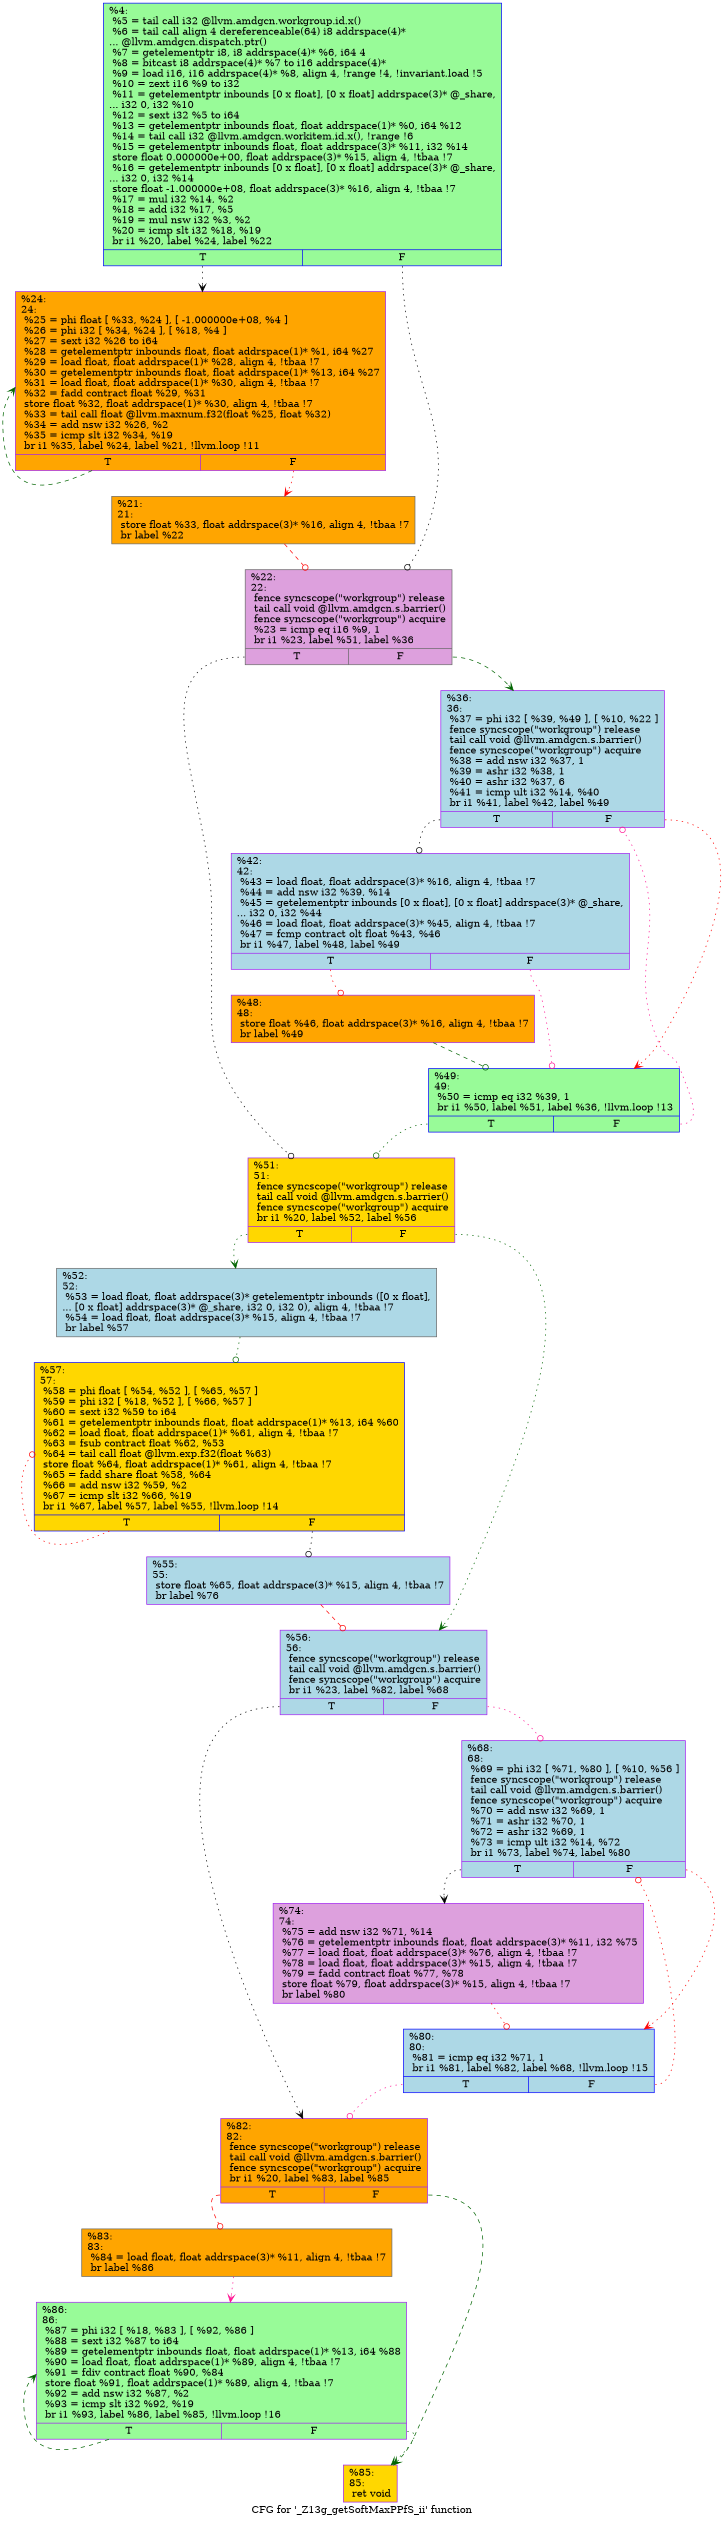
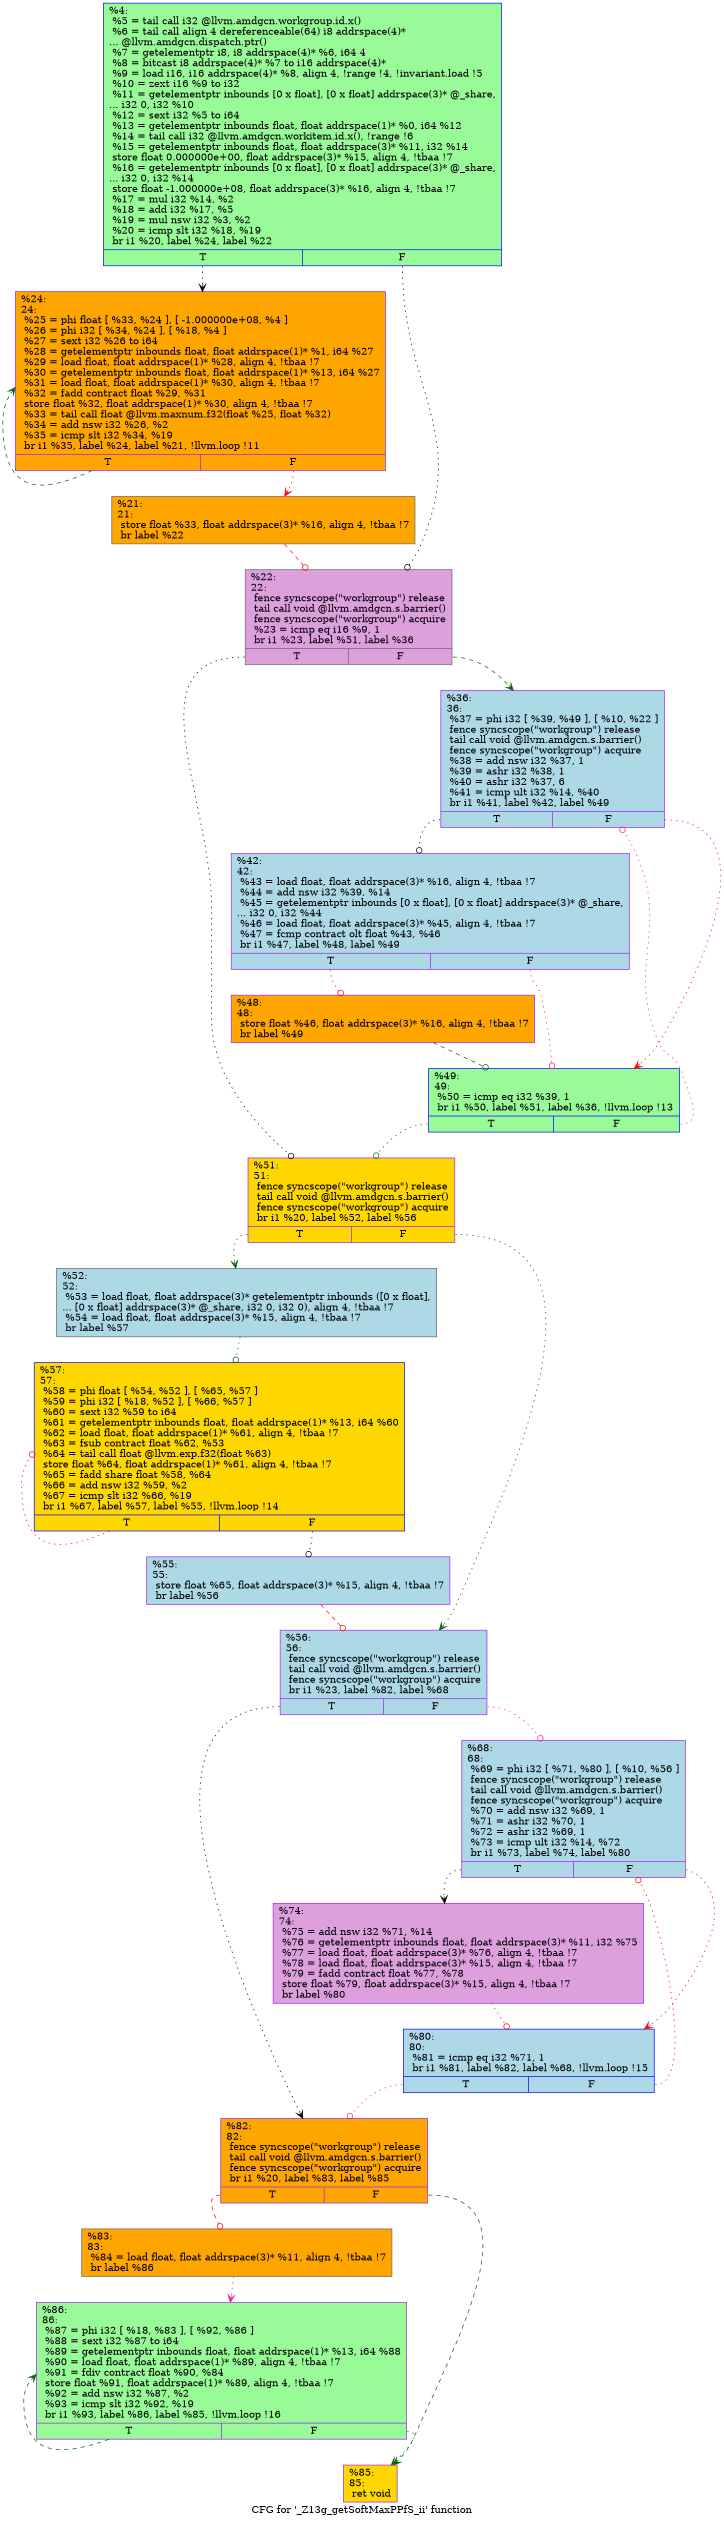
  digraph {
    label="CFG for '_Z13g_getSoftMaxPPfS_ii' function"
    node [color=purple fillcolor=lightblue shape=record style=filled]
    edge [arrowhead=odot color=darkgreen style=dotted tailport=s0]
    n1 [color=blue fillcolor=palegreen label="{%4:\l  %5 = tail call i32 @llvm.amdgcn.workgroup.id.x()\l  %6 = tail call align 4 dereferenceable(64) i8 addrspace(4)*\l... @llvm.amdgcn.dispatch.ptr()\l  %7 = getelementptr i8, i8 addrspace(4)* %6, i64 4\l  %8 = bitcast i8 addrspace(4)* %7 to i16 addrspace(4)*\l  %9 = load i16, i16 addrspace(4)* %8, align 4, !range !4, !invariant.load !5\l  %10 = zext i16 %9 to i32\l  %11 = getelementptr inbounds [0 x float], [0 x float] addrspace(3)* @_share,\l... i32 0, i32 %10\l  %12 = sext i32 %5 to i64\l  %13 = getelementptr inbounds float, float addrspace(1)* %0, i64 %12\l  %14 = tail call i32 @llvm.amdgcn.workitem.id.x(), !range !6\l  %15 = getelementptr inbounds float, float addrspace(3)* %11, i32 %14\l  store float 0.000000e+00, float addrspace(3)* %15, align 4, !tbaa !7\l  %16 = getelementptr inbounds [0 x float], [0 x float] addrspace(3)* @_share,\l... i32 0, i32 %14\l  store float -1.000000e+08, float addrspace(3)* %16, align 4, !tbaa !7\l  %17 = mul i32 %14, %2\l  %18 = add i32 %17, %5\l  %19 = mul nsw i32 %3, %2\l  %20 = icmp slt i32 %18, %19\l  br i1 %20, label %24, label %22\l|{<s0>T|<s1>F}}"]
    n2 [fillcolor=orange label="{%24:\l24:                                               \l  %25 = phi float [ %33, %24 ], [ -1.000000e+08, %4 ]\l  %26 = phi i32 [ %34, %24 ], [ %18, %4 ]\l  %27 = sext i32 %26 to i64\l  %28 = getelementptr inbounds float, float addrspace(1)* %1, i64 %27\l  %29 = load float, float addrspace(1)* %28, align 4, !tbaa !7\l  %30 = getelementptr inbounds float, float addrspace(1)* %13, i64 %27\l  %31 = load float, float addrspace(1)* %30, align 4, !tbaa !7\l  %32 = fadd contract float %29, %31\l  store float %32, float addrspace(1)* %30, align 4, !tbaa !7\l  %33 = tail call float @llvm.maxnum.f32(float %25, float %32)\l  %34 = add nsw i32 %26, %2\l  %35 = icmp slt i32 %34, %19\l  br i1 %35, label %24, label %21, !llvm.loop !11\l|{<s0>T|<s1>F}}"]
    n3 [color=gray40 fillcolor=plum label="{%22:\l22:                                               \l  fence syncscope(\"workgroup\") release\l  tail call void @llvm.amdgcn.s.barrier()\l  fence syncscope(\"workgroup\") acquire\l  %23 = icmp eq i16 %9, 1\l  br i1 %23, label %51, label %36\l|{<s0>T|<s1>F}}"]
    n4 [color=gray40 fillcolor=orange label="{%21:\l21:                                               \l  store float %33, float addrspace(3)* %16, align 4, !tbaa !7\l  br label %22\l}"]
    n5 [fillcolor=gold label="{%51:\l51:                                               \l  fence syncscope(\"workgroup\") release\l  tail call void @llvm.amdgcn.s.barrier()\l  fence syncscope(\"workgroup\") acquire\l  br i1 %20, label %52, label %56\l|{<s0>T|<s1>F}}"]
    n6 [label="{%36:\l36:                                               \l  %37 = phi i32 [ %39, %49 ], [ %10, %22 ]\l  fence syncscope(\"workgroup\") release\l  tail call void @llvm.amdgcn.s.barrier()\l  fence syncscope(\"workgroup\") acquire\l  %38 = add nsw i32 %37, 1\l  %39 = ashr i32 %38, 1\l  %40 = ashr i32 %37, 6\l  %41 = icmp ult i32 %14, %40\l  br i1 %41, label %42, label %49\l|{<s0>T|<s1>F}}"]
    n7 [color=gray40 label="{%52:\l52:                                               \l  %53 = load float, float addrspace(3)* getelementptr inbounds ([0 x float],\l... [0 x float] addrspace(3)* @_share, i32 0, i32 0), align 4, !tbaa !7\l  %54 = load float, float addrspace(3)* %15, align 4, !tbaa !7\l  br label %57\l}"]
    n8 [label="{%56:\l56:                                               \l  fence syncscope(\"workgroup\") release\l  tail call void @llvm.amdgcn.s.barrier()\l  fence syncscope(\"workgroup\") acquire\l  br i1 %23, label %82, label %68\l|{<s0>T|<s1>F}}"]
    n9 [label="{%42:\l42:                                               \l  %43 = load float, float addrspace(3)* %16, align 4, !tbaa !7\l  %44 = add nsw i32 %39, %14\l  %45 = getelementptr inbounds [0 x float], [0 x float] addrspace(3)* @_share,\l... i32 0, i32 %44\l  %46 = load float, float addrspace(3)* %45, align 4, !tbaa !7\l  %47 = fcmp contract olt float %43, %46\l  br i1 %47, label %48, label %49\l|{<s0>T|<s1>F}}"]
    n10 [color=blue fillcolor=palegreen label="{%49:\l49:                                               \l  %50 = icmp eq i32 %39, 1\l  br i1 %50, label %51, label %36, !llvm.loop !13\l|{<s0>T|<s1>F}}"]
    n11 [color=blue fillcolor=gold label="{%57:\l57:                                               \l  %58 = phi float [ %54, %52 ], [ %65, %57 ]\l  %59 = phi i32 [ %18, %52 ], [ %66, %57 ]\l  %60 = sext i32 %59 to i64\l  %61 = getelementptr inbounds float, float addrspace(1)* %13, i64 %60\l  %62 = load float, float addrspace(1)* %61, align 4, !tbaa !7\l  %63 = fsub contract float %62, %53\l  %64 = tail call float @llvm.exp.f32(float %63)\l  store float %64, float addrspace(1)* %61, align 4, !tbaa !7\l  %65 = fadd share float %58, %64\l  %66 = add nsw i32 %59, %2\l  %67 = icmp slt i32 %66, %19\l  br i1 %67, label %57, label %55, !llvm.loop !14\l|{<s0>T|<s1>F}}"]
    n12 [fillcolor=orange label="{%82:\l82:                                               \l  fence syncscope(\"workgroup\") release\l  tail call void @llvm.amdgcn.s.barrier()\l  fence syncscope(\"workgroup\") acquire\l  br i1 %20, label %83, label %85\l|{<s0>T|<s1>F}}"]
    n13 [label="{%68:\l68:                                               \l  %69 = phi i32 [ %71, %80 ], [ %10, %56 ]\l  fence syncscope(\"workgroup\") release\l  tail call void @llvm.amdgcn.s.barrier()\l  fence syncscope(\"workgroup\") acquire\l  %70 = add nsw i32 %69, 1\l  %71 = ashr i32 %70, 1\l  %72 = ashr i32 %69, 1\l  %73 = icmp ult i32 %14, %72\l  br i1 %73, label %74, label %80\l|{<s0>T|<s1>F}}"]
    n14 [fillcolor=orange label="{%48:\l48:                                               \l  store float %46, float addrspace(3)* %16, align 4, !tbaa !7\l  br label %49\l}"]
-   n15 [label="{%55:\l55:                                               \l  store float %65, float addrspace(3)* %15, align 4, !tbaa !7\l  br label %76\l}"]
+   n15 [label="{%55:\l55:                                               \l  store float %65, float addrspace(3)* %15, align 4, !tbaa !7\l  br label %56\l}"]
    n16 [color=gray40 fillcolor=orange label="{%83:\l83:                                               \l  %84 = load float, float addrspace(3)* %11, align 4, !tbaa !7\l  br label %86\l}"]
    n17 [fillcolor=gold label="{%85:\l85:                                               \l  ret void\l}"]
    n18 [fillcolor=plum label="{%74:\l74:                                               \l  %75 = add nsw i32 %71, %14\l  %76 = getelementptr inbounds float, float addrspace(3)* %11, i32 %75\l  %77 = load float, float addrspace(3)* %76, align 4, !tbaa !7\l  %78 = load float, float addrspace(3)* %15, align 4, !tbaa !7\l  %79 = fadd contract float %77, %78\l  store float %79, float addrspace(3)* %15, align 4, !tbaa !7\l  br label %80\l}"]
    n19 [color=blue label="{%80:\l80:                                               \l  %81 = icmp eq i32 %71, 1\l  br i1 %81, label %82, label %68, !llvm.loop !15\l|{<s0>T|<s1>F}}"]
    n20 [fillcolor=palegreen label="{%86:\l86:                                               \l  %87 = phi i32 [ %18, %83 ], [ %92, %86 ]\l  %88 = sext i32 %87 to i64\l  %89 = getelementptr inbounds float, float addrspace(1)* %13, i64 %88\l  %90 = load float, float addrspace(1)* %89, align 4, !tbaa !7\l  %91 = fdiv contract float %90, %84\l  store float %91, float addrspace(1)* %89, align 4, !tbaa !7\l  %92 = add nsw i32 %87, %2\l  %93 = icmp slt i32 %92, %19\l  br i1 %93, label %86, label %85, !llvm.loop !16\l|{<s0>T|<s1>F}}"]
    n1 -> n2 [arrowhead=vee color=black]
    n1 -> n3 [color=black tailport=s1]
    n2 -> n2 [arrowhead=vee style=dashed]
    n2 -> n4 [arrowhead=vee color=red tailport=s1]
    n3 -> n5 [color=black]
    n3 -> n6 [arrowhead=vee style=dashed tailport=s1]
    n4 -> n3 [color=red style=dashed]
    n5 -> n7 [arrowhead=vee]
    n5 -> n8 [arrowhead=vee tailport=s1]
    n6 -> n9 [color=black]
    n6 -> n10 [arrowhead=vee color=red tailport=s1]
    n7 -> n11
    n8 -> n12 [arrowhead=vee color=black]
    n8 -> n13 [color=deeppink tailport=s1]
    n9 -> n10 [color=deeppink tailport=s1]
    n9 -> n14 [color=red]
    n10 -> n5
    n10 -> n6 [color=deeppink tailport=s1]
    n11 -> n11 [color=red]
    n11 -> n15 [color=black tailport=s1]
    n12 -> n16 [color=red style=dashed]
    n12 -> n17 [arrowhead=vee style=dashed tailport=s1]
    n13 -> n18 [arrowhead=vee color=black]
    n13 -> n19 [arrowhead=vee color=red tailport=s1]
    n14 -> n10 [style=dashed]
    n15 -> n8 [color=red style=dashed]
    n16 -> n20 [arrowhead=vee color=deeppink]
    n18 -> n19 [color=red]
    n19 -> n12 [color=deeppink]
    n19 -> n13 [color=red tailport=s1]
    n20 -> n17 [arrowhead=vee tailport=s1]
    n20 -> n20 [arrowhead=vee style=dashed]
  }
